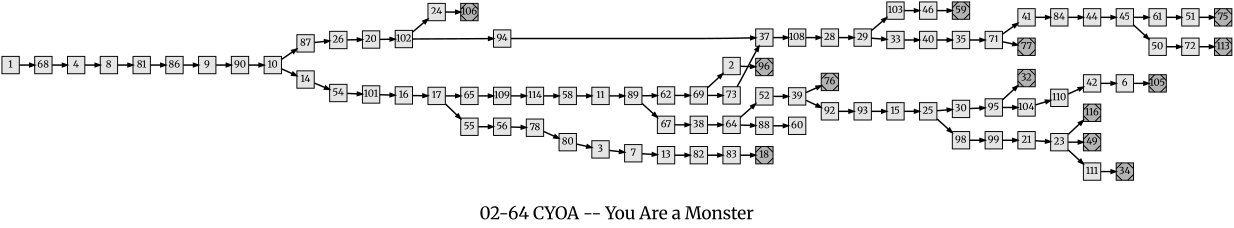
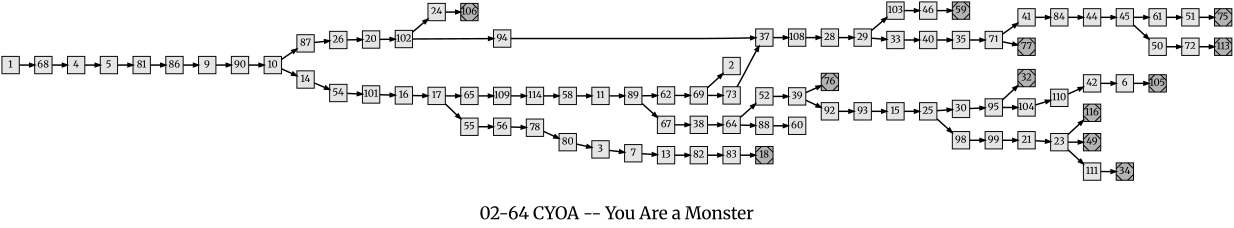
  digraph {
    fontname=Merriweather
    fontsize=36
    label="02-64 CYOA -- You Are a Monster"
    nodesep=0.35
    ordering=out
    rankdir=LR
    ranksep=0.45
    node [fillcolor=grey90 fixedsize=true fontname=Merriweather fontsize=20 labelfloat=true margin="0,0" penwidth=2 regular=true shape=rect style=filled]
    edge [fontname=Merriweather fontsize=12 labelfloat=true penwidth=3]
    1
    68
    4
-   5 [label=8]
-   96 [fillcolor=grey70 shape=Msquare]
+   5
    2
    3
    7
    13
    82
    81
    86
    9
    105 [fillcolor=grey70 shape=Msquare]
    6
    83
    90
    10
    87
    14
    26
    54
    20
    101
    11
    89
    62
    67
    69
    38
    18 [fillcolor=grey70 shape=Msquare]
    16
    15
    25
    30
    98
    95
    99
    17
    65
    55
    109
    56
    114
    78
    102
    24
    94
    106 [fillcolor=grey70 shape=Msquare]
    37
    21
    23
    116 [fillcolor=grey70 shape=Msquare]
    49 [fillcolor=grey70 shape=Msquare]
    111
    34 [fillcolor=grey70 shape=Msquare]
    32 [fillcolor=grey70 shape=Msquare]
    104
    28
    29
    103
    33
    46
    40
    59 [fillcolor=grey70 shape=Msquare]
    35
    110
    71
    41
    77 [fillcolor=grey70 shape=Msquare]
    84
    108
    64
    52
    88
    39
    76 [fillcolor=grey70 shape=Msquare]
    92
    44
    45
    42
    61
    50
    51
    72
    75 [fillcolor=grey70 shape=Msquare]
    113 [fillcolor=grey70 shape=Msquare]
    80
    58
    93
    73
    60
    1 -> 68
    68 -> 4
    4 -> 5
    5 -> 81
-   2 -> 96
    3 -> 7
    7 -> 13
    13 -> 82
    82 -> 83
    81 -> 86
    86 -> 9
    9 -> 90
    6 -> 105
    83 -> 18
    90 -> 10
    10 -> 87
    10 -> 14
    87 -> 26
    14 -> 54
    26 -> 20
    54 -> 101
    20 -> 102
    101 -> 16
    11 -> 89
    89 -> 62
    89 -> 67
    62 -> 69
    67 -> 38
    69 -> 2
    69 -> 73
    38 -> 64
    16 -> 17
    15 -> 25
    25 -> 30
    25 -> 98
    30 -> 95
    98 -> 99
    95 -> 32
    95 -> 104
    99 -> 21
    17 -> 65
    17 -> 55
    65 -> 109
    55 -> 56
    109 -> 114
    56 -> 78
    114 -> 58
    78 -> 80
    102 -> 24
    102 -> 94
    24 -> 106
    94 -> 37
    37 -> 108
    21 -> 23
    23 -> 116
    23 -> 49
    23 -> 111
    111 -> 34
    104 -> 110
    28 -> 29
    29 -> 103
    29 -> 33
    103 -> 46
    33 -> 40
    46 -> 59
    40 -> 35
    35 -> 71
    110 -> 42
    71 -> 41
    71 -> 77
    41 -> 84
    84 -> 44
    108 -> 28
    64 -> 52
    64 -> 88
    52 -> 39
    88 -> 60
    39 -> 76
    39 -> 92
    92 -> 93
    44 -> 45
    45 -> 61
    45 -> 50
    42 -> 6
    61 -> 51
    50 -> 72
    51 -> 75
    72 -> 113
    80 -> 3
    58 -> 11
    93 -> 15
    73 -> 37
  }
